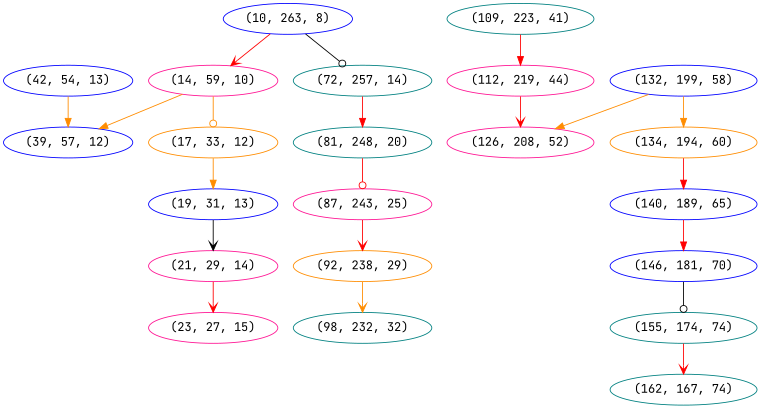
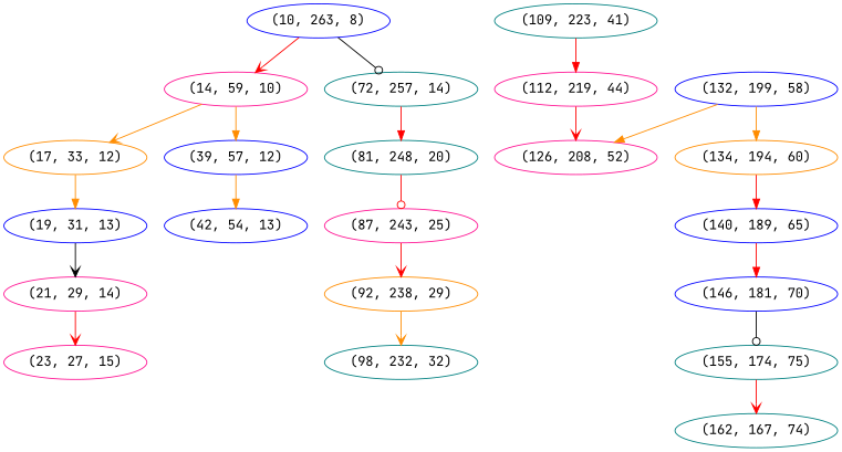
  digraph {
    fontname="JetBrains Mono"
    node [color=blue fontname="JetBrains Mono"]
    edge [arrowhead=normal color=red fontname="JetBrains Mono"]
    "(14, 59, 10)" [color=deeppink]
    "(10, 263, 8)"
    "(72, 257, 14)" [color=teal]
    "(17, 33, 12)" [color=darkorange]
    "(39, 57, 12)"
    "(81, 248, 20)" [color=teal]
    "(19, 31, 13)"
    "(42, 54, 13)"
    "(21, 29, 14)" [color=deeppink]
    "(23, 27, 15)" [color=deeppink]
    "(87, 243, 25)" [color=deeppink]
    "(92, 238, 29)" [color=darkorange]
    "(98, 232, 32)" [color=teal]
    "(109, 223, 41)" [color=teal]
    "(112, 219, 44)" [color=deeppink]
    "(126, 208, 52)" [color=deeppink]
    "(132, 199, 58)"
    "(134, 194, 60)" [color=darkorange]
    "(140, 189, 65)"
    "(146, 181, 70)"
-   "(155, 174, 74)" [color=teal]
+   "(155, 174, 74)" [color=teal label="(155, 174, 75)"]
    n22 [color=teal label="(162, 167, 74)"]
-   "(14, 59, 10)" -> "(17, 33, 12)" [arrowhead=odot color=darkorange]
+   "(14, 59, 10)" -> "(17, 33, 12)" [arrowhead=vee color=darkorange]
    "(14, 59, 10)" -> "(39, 57, 12)" [color=darkorange]
    "(10, 263, 8)" -> "(14, 59, 10)" [arrowhead=vee]
    "(10, 263, 8)" -> "(72, 257, 14)" [arrowhead=odot color=black]
    "(72, 257, 14)" -> "(81, 248, 20)"
    "(17, 33, 12)" -> "(19, 31, 13)" [color=darkorange]
-   "(42, 54, 13)" -> "(39, 57, 12)" [color=darkorange]
+   "(39, 57, 12)" -> "(42, 54, 13)" [color=darkorange]
    "(81, 248, 20)" -> "(87, 243, 25)" [arrowhead=odot]
    "(19, 31, 13)" -> "(21, 29, 14)" [arrowhead=vee color=black]
    "(21, 29, 14)" -> "(23, 27, 15)" [arrowhead=vee]
    "(87, 243, 25)" -> "(92, 238, 29)" [arrowhead=vee]
    "(92, 238, 29)" -> "(98, 232, 32)" [arrowhead=vee color=darkorange]
    "(109, 223, 41)" -> "(112, 219, 44)"
    "(112, 219, 44)" -> "(126, 208, 52)" [arrowhead=vee]
    "(132, 199, 58)" -> "(126, 208, 52)" [color=darkorange]
    "(132, 199, 58)" -> "(134, 194, 60)" [color=darkorange]
    "(134, 194, 60)" -> "(140, 189, 65)"
    "(140, 189, 65)" -> "(146, 181, 70)"
    "(146, 181, 70)" -> "(155, 174, 74)" [arrowhead=odot color=black]
    "(155, 174, 74)" -> n22 [arrowhead=vee]
  }
